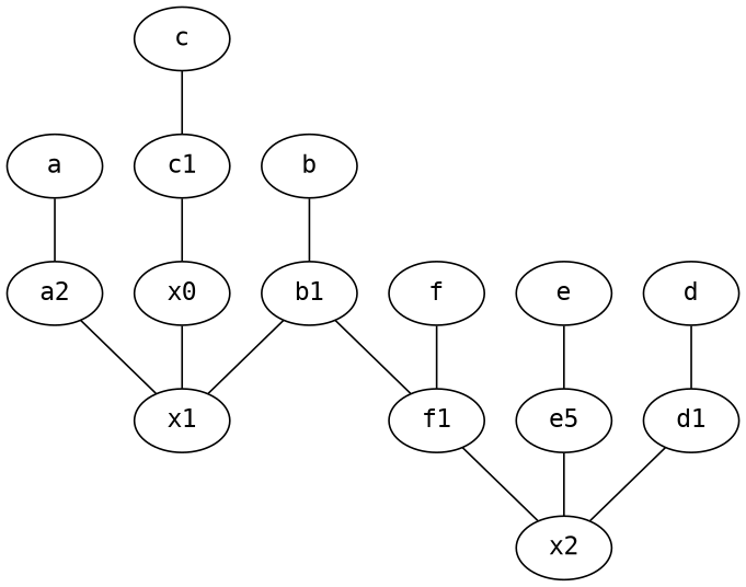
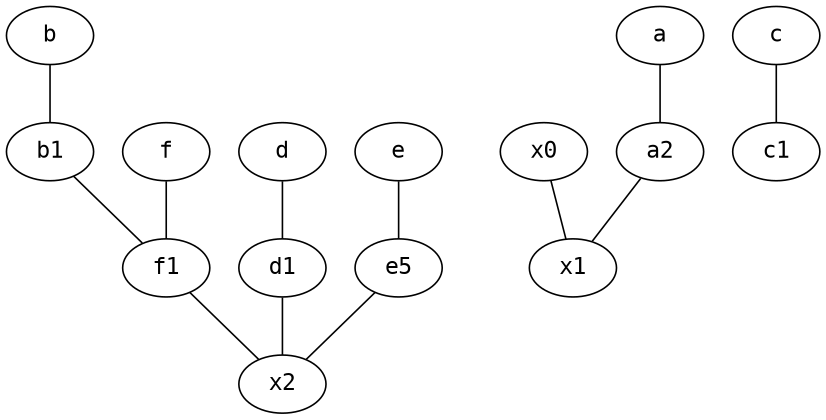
  graph {
    fontname="DejaVu Sans Mono"
    node [fontname="DejaVu Sans Mono" labelfontsize=50]
    edge [fontname="DejaVu Sans Mono"]
    b
    b1
    x1
    f1
    c1
    x0
    d1
    x2
    n9 [label=e5]
    n10 [label=a2]
    c
    f
    d
    e
    a
    b -- b1
-   b1 -- x1
    b1 -- f1
    f1 -- x2
-   c1 -- x0
    x0 -- x1
    d1 -- x2
    n9 -- x2
    n10 -- x1
    c -- c1
    f -- f1
    d -- d1
    e -- n9
    a -- n10
  }
